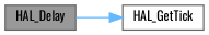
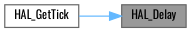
  digraph {
    rankdir=LR
    fontname=Oswald
    node [fontname=Oswald fontsize=10 shape=box style=filled]
    n1 [color=gray40 fillcolor=grey60 fontcolor=black height=0.2 label=HAL_Delay width=0.4]
    n2 [color=grey40 fillcolor=white height=0.2 label=HAL_GetTick width=0.4]
-   n1 -> n2 [color=steelblue1 fontname=Oswald fontsize=10 labelfontname=Helvetica labelfontsize=10 style=solid]
+   n2 -> n1 [color=steelblue1 fontname=Oswald fontsize=10 labelfontname=Helvetica labelfontsize=10 style=solid]
  }
